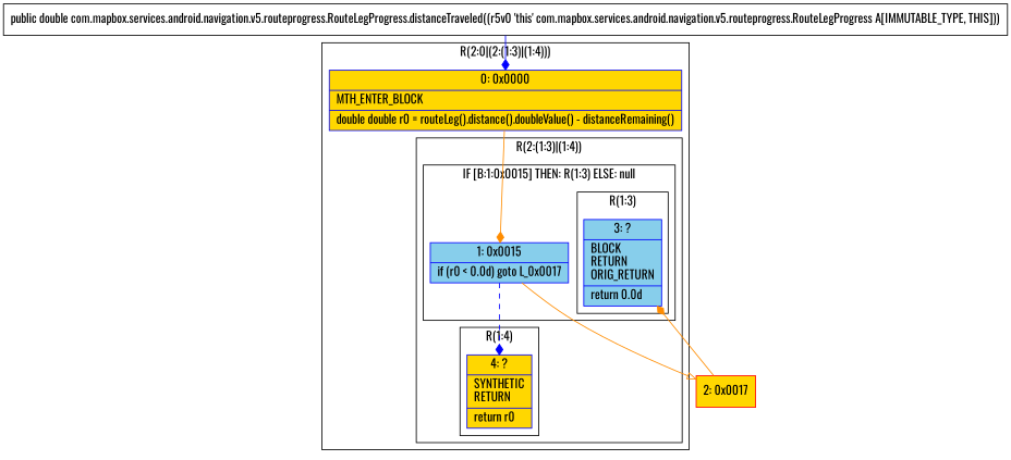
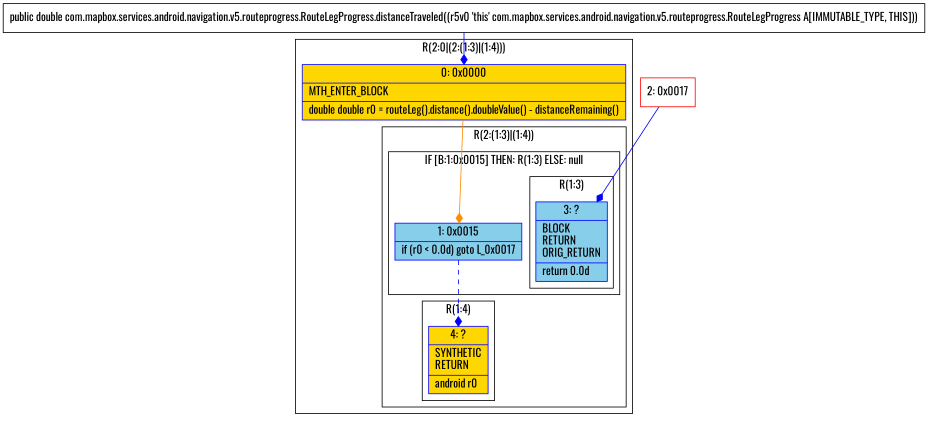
  digraph {
    fontname=Oswald
    node [color=blue fillcolor=skyblue fontname=Oswald shape=record style=filled]
    edge [arrowhead=diamond color=blue fontname=Oswald]
    n1 [label="{3\:\ ?|BLOCK\lRETURN\lORIG_RETURN\l|return 0.0d\l}"]
    n2 [label="{1\:\ 0x0015|if (r0 \< 0.0d) goto L_0x0017\l}"]
-   n3 [fillcolor=gold label="{4\:\ ?|SYNTHETIC\lRETURN\l|return r0\l}"]
+   n3 [fillcolor=gold label="{4\:\ ?|SYNTHETIC\lRETURN\l|android r0\l}"]
    n4 [fillcolor=gold label="{0\:\ 0x0000|MTH_ENTER_BLOCK\l|double double r0 = routeLeg().distance().doubleValue() \- distanceRemaining()\l}"]
-   n5 [color=red fillcolor=gold label="{2\:\ 0x0017}"]
+   n5 [color=red fillcolor=white label="{2\:\ 0x0017}"]
    n6 [fillcolor=white label="{public double com.mapbox.services.android.navigation.v5.routeprogress.RouteLegProgress.distanceTraveled((r5v0 'this' com.mapbox.services.android.navigation.v5.routeprogress.RouteLegProgress A[IMMUTABLE_TYPE, THIS])) }" color=""]
    subgraph cluster_1 {
      label="R(2:0|(2:(1:3)|(1:4)))"
      n4
      subgraph cluster_2 {
        label="R(2:(1:3)|(1:4))"
        subgraph cluster_3 {
          label="IF [B:1:0x0015] THEN: R(1:3) ELSE: null"
          n2
          subgraph cluster_4 {
            label="R(1:3)"
            n1
          }
        }
        subgraph cluster_5 {
          label="R(1:4)"
          n3
        }
      }
    }
    n2 -> n3 [style=dashed]
-   n2 -> n5 [arrowhead=onormal color=darkorange]
    n4 -> n2 [color=darkorange]
-   n5 -> n1 [color=darkorange]
+   n5 -> n1
    n6 -> n4
  }
